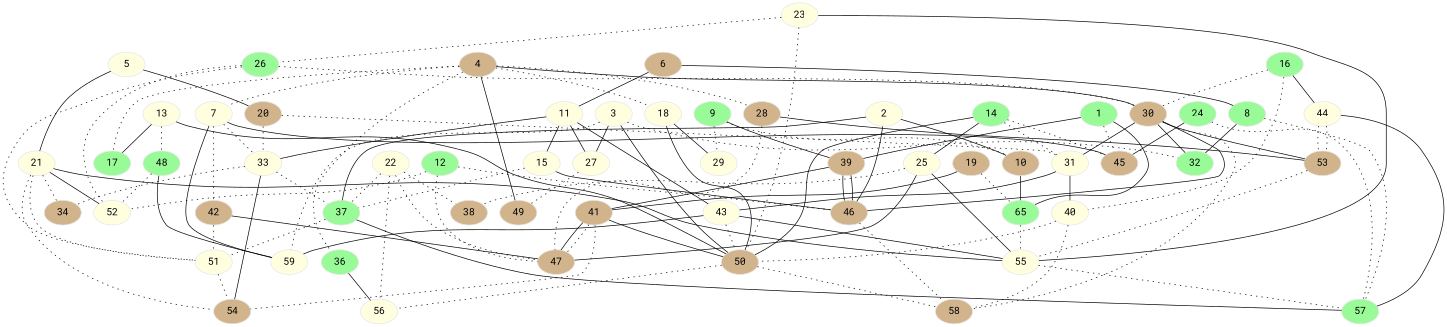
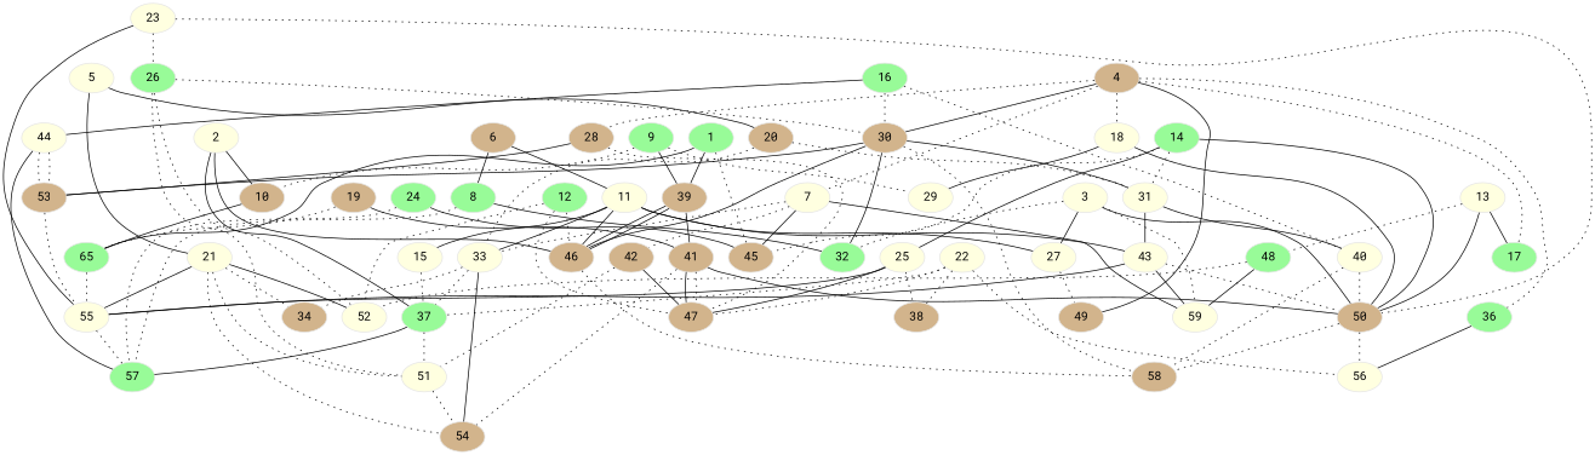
  graph {
    fontname="Roboto Mono"
    node [color=gray90 fillcolor=lightyellow fontname="Roboto Mono" style=filled]
    edge [fontname="Roboto Mono" style=dotted]
    1 [fillcolor=palegreen]
    n2 [fillcolor=palegreen label=65]
    39 [fillcolor=tan]
    45 [fillcolor=tan]
    55
    46 [fillcolor=tan]
    41 [fillcolor=tan]
    10 [fillcolor=tan]
    2
    37 [fillcolor=palegreen]
    57 [fillcolor=palegreen]
    51
    58 [fillcolor=tan]
    3
    27
    32 [fillcolor=palegreen]
    50 [fillcolor=tan]
    59
    49 [fillcolor=tan]
    56
    4 [fillcolor=tan]
    7
    17 [fillcolor=palegreen]
    18
    28 [fillcolor=tan]
    30 [fillcolor=tan]
    36 [fillcolor=palegreen]
    33
    42 [fillcolor=tan]
    29
    47 [fillcolor=tan]
    53 [fillcolor=tan]
    31
    20 [fillcolor=tan]
    5
    21
    52
    34 [fillcolor=tan]
    54 [fillcolor=tan]
    6 [fillcolor=tan]
    8 [fillcolor=palegreen]
    11
    15
    43
    9 [fillcolor=palegreen]
    12 [fillcolor=palegreen]
    13
    48 [fillcolor=palegreen]
    14 [fillcolor=palegreen]
    25
    38 [fillcolor=tan]
    40
    16 [fillcolor=palegreen]
    44
    19 [fillcolor=tan]
    22
    23
    26 [fillcolor=palegreen]
    24 [fillcolor=palegreen]
    1 -- n2 [style=solid]
    1 -- 39 [style=solid]
    1 -- 45
    n2 -- 55
    39 -- 46 [style=solid]
    39 -- 46 [style=solid]
    39 -- 41 [style=solid]
    55 -- 57
    46 -- 58
    41 -- 50 [style=solid]
    41 -- 47 [style=solid]
    41 -- 47
    41 -- 54
    10 -- n2 [style=solid]
    2 -- 46 [style=solid]
    2 -- 10 [style=solid]
    2 -- 37 [style=solid]
    37 -- 57 [style=solid]
    37 -- 51
    51 -- 54
    3 -- 27 [style=solid]
    3 -- 32
    3 -- 50 [style=solid]
    3 -- 59
    27 -- 49
    50 -- 58
    50 -- 56
    4 -- 49 [style=solid]
    4 -- 7
    4 -- 17
    4 -- 18
    4 -- 28
    4 -- 30 [style=solid]
    4 -- 36
    7 -- 45 [style=solid]
    7 -- 59 [style=solid]
    7 -- 33
    7 -- 42
    18 -- 50 [style=solid]
    18 -- 29 [style=solid]
    28 -- 47
    28 -- 53 [style=solid]
    30 -- 46 [style=solid]
    30 -- 58
    30 -- 32 [style=solid]
    30 -- 53 [style=solid]
    30 -- 31 [style=solid]
    36 -- 56 [style=solid]
    33 -- 37
    33 -- 34
    33 -- 54 [style=solid]
    42 -- 51
    42 -- 47 [style=solid]
    53 -- 55
    31 -- 43 [style=solid]
    31 -- 40 [style=solid]
    20 -- 33
    20 -- 31
    5 -- 20 [style=solid]
    5 -- 21 [style=solid]
    21 -- 55 [style=solid]
    21 -- 51
    21 -- 52 [style=solid]
    21 -- 34
    21 -- 54
    6 -- 8 [style=solid]
    6 -- 11 [style=solid]
    8 -- 57
    8 -- 32 [style=solid]
    11 -- 27 [style=solid]
    11 -- 33 [style=solid]
    11 -- 15 [style=solid]
    11 -- 43 [style=solid]
-   15 -- 46 [style=solid]
+   11 -- 46 [style=solid]
    15 -- 37
    43 -- 55 [style=solid]
    43 -- 50
    43 -- 59 [style=solid]
    9 -- 39 [style=solid]
    9 -- 10
    9 -- 29
    12 -- 46
    12 -- 47
    12 -- 52
    13 -- 50 [style=solid]
    13 -- 17 [style=solid]
    13 -- 48
    48 -- 59 [style=solid]
    48 -- 52
    14 -- 45
    14 -- 50 [style=solid]
    14 -- 31
    14 -- 25 [style=solid]
    25 -- 55 [style=solid]
    25 -- 47 [style=solid]
    25 -- 38
    40 -- 58
    40 -- 50
    16 -- 30
    16 -- 40
    16 -- 44 [style=solid]
    44 -- 57 [style=solid]
    44 -- 53
    44 -- 53
    19 -- n2
    19 -- 41 [style=solid]
    22 -- 37
    22 -- 56
    22 -- 47
    22 -- 38
    23 -- 55 [style=solid]
    23 -- 50
    23 -- 26
    26 -- 51
    26 -- 30
    26 -- 52
    24 -- 45 [style=solid]
    24 -- 57
  }
